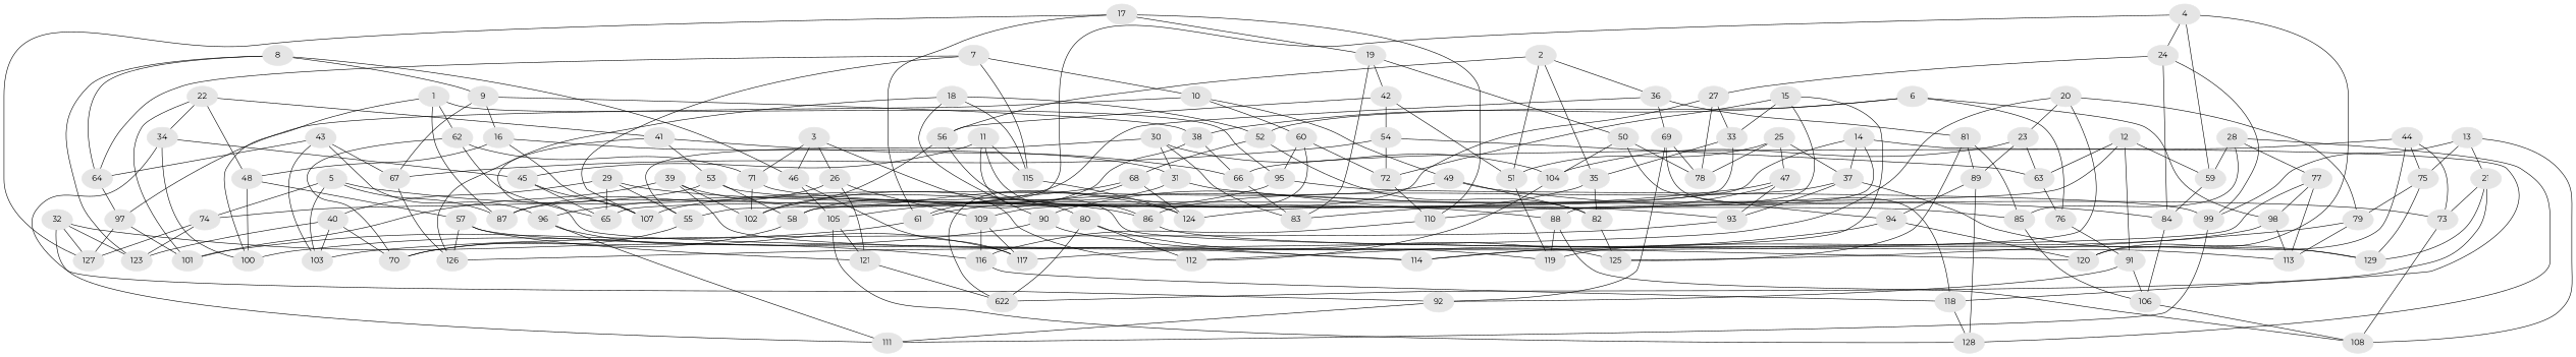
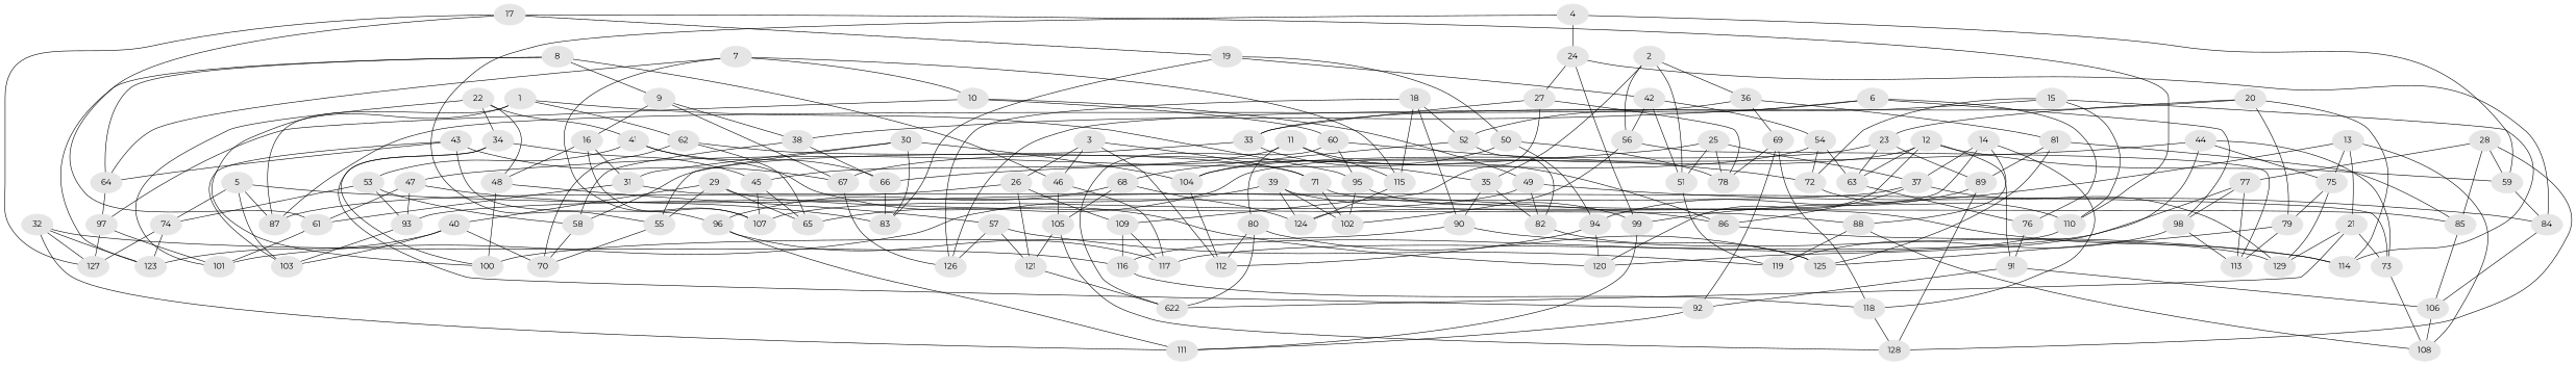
  graph {
    fontname=Montserrat
    node [color=gray90 fontname=Montserrat style=filled]
    edge [fontname=Montserrat]
    1
    62
    87
    95
    100
    71
    65
    70
    99
    102
    2
    35
    36
    51
    56
    90
    82
    69
    81
    119
    113
    3
    26
    46
    112
    109
    121
    105
    117
    85
    4
    24
    55
    59
    120
    27
    84
    5
    74
    86
    103
    123
    127
    129
    6
    38
    52
    76
    98
    58
    66
    68
    91
    7
    10
    64
    107
    115
    49
    60
    97
    124
    8
    9
    16
    67
    31
    48
    126
    72
    n71 [label=622]
    101
    11
    45
    80
    125
    12
    63
    92
    106
    13
    21
    75
    108
    73
    79
    111
    14
    37
    88
    118
    93
    128
    15
    33
    110
    114
    116
    61
    57
    17
    19
    42
    50
    83
    18
    54
    104
    78
    94
    20
    23
    89
    22
    34
    41
    53
    25
    47
    28
    77
    29
    40
    30
    32
    39
    43
    96
    44
    1 -- 62
    1 -- 87
    1 -- 95
    1 -- 100
    62 -- 71
    62 -- 65
    62 -- 70
    95 -- 99
    95 -- 102
    71 -- 102
    71 -- 85
    99 -- 111
    2 -- 35
    2 -- 36
    2 -- 51
    2 -- 56
    35 -- 90
    35 -- 82
    36 -- 87
    36 -- 69
    36 -- 81
    51 -- 119
    56 -- 102
    56 -- 113
    90 -- 100
    90 -- 114
    82 -- 125
    69 -- 92
    69 -- 118
    69 -- 78
    81 -- 85
    81 -- 125
    81 -- 89
    3 -- 71
    3 -- 26
    3 -- 46
    3 -- 112
    26 -- 87
    26 -- 109
    26 -- 121
    46 -- 105
    46 -- 117
    109 -- 117
    109 -- 116
    121 -- n71
    105 -- 121
    105 -- 128
    85 -- 106
    4 -- 24
    4 -- 55
    4 -- 59
-   4 -- 120
+   12 -- 120
    24 -- 99
    24 -- 27
    24 -- 84
    55 -- 70
    59 -- 84
    27 -- 109
    27 -- 33
    27 -- 78
    84 -- 106
    5 -- 87
    5 -- 74
    5 -- 86
    5 -- 103
    74 -- 123
    74 -- 127
    86 -- 129
    6 -- 38
    6 -- 52
    6 -- 76
    6 -- 98
    38 -- 58
    38 -- 66
    52 -- 82
    52 -- 68
    76 -- 91
    98 -- 119
    98 -- 113
    58 -- 70
    66 -- 83
    68 -- 105
    68 -- 124
    68 -- 96
    91 -- 92
    91 -- 106
    7 -- 10
    7 -- 64
    7 -- 107
    7 -- 115
    10 -- 49
    10 -- 60
    10 -- 97
    64 -- 97
    115 -- 124
    49 -- 82
    49 -- 84
    49 -- 107
    60 -- 95
    60 -- 72
    60 -- n71
    97 -- 127
    97 -- 101
    8 -- 46
    8 -- 123
    8 -- 64
    8 -- 9
    9 -- 38
    9 -- 16
    9 -- 67
    16 -- 107
    16 -- 31
    16 -- 48
    67 -- 126
    31 -- 73
    31 -- 61
    48 -- 100
    48 -- 57
    72 -- 110
    11 -- 86
    11 -- 115
    11 -- 45
    11 -- 80
    45 -- 65
    45 -- 107
    80 -- 112
    80 -- n71
    80 -- 125
    12 -- 65
    12 -- 59
    12 -- 91
    12 -- 63
    63 -- 76
    92 -- 111
    106 -- 108
    13 -- 99
    13 -- 21
    13 -- 75
    13 -- 108
    21 -- 129
    21 -- n71
    21 -- 73
    75 -- 129
    75 -- 79
    73 -- 108
    79 -- 113
    79 -- 125
    14 -- 124
    14 -- 37
    14 -- 88
    14 -- 118
    37 -- 86
    37 -- 129
    37 -- 93
    88 -- 119
    88 -- 108
    118 -- 128
    93 -- 103
    15 -- 72
    15 -- 33
    15 -- 110
    15 -- 114
    33 -- 35
    33 -- 58
    110 -- 116
    116 -- 118
    61 -- 101
    57 -- 119
    57 -- 121
    57 -- 126
    17 -- 127
    17 -- 110
    17 -- 61
    17 -- 19
    19 -- 42
    19 -- 50
    19 -- 83
    42 -- 51
    42 -- 56
    42 -- 54
    50 -- 104
    50 -- 78
    50 -- 94
    18 -- 90
    18 -- 52
    18 -- 115
    18 -- 126
    54 -- 67
    54 -- 72
    54 -- 63
    104 -- 112
    94 -- 112
    94 -- 120
    20 -- 126
    20 -- 79
    20 -- 114
    20 -- 23
    23 -- 63
    23 -- 104
    23 -- 89
    89 -- 128
    89 -- 94
    22 -- 48
    22 -- 101
    22 -- 34
    22 -- 41
    34 -- 100
    34 -- 45
    34 -- 92
    41 -- 120
    41 -- 66
    41 -- 53
    53 -- 74
    53 -- 58
    53 -- 93
    25 -- 51
    25 -- 37
    25 -- 78
    25 -- 47
    47 -- 93
    47 -- 61
    47 -- 83
    28 -- 85
    28 -- 59
    28 -- 128
    28 -- 77
    77 -- 113
    77 -- 117
    77 -- 98
    29 -- 65
    29 -- 55
    29 -- 88
    29 -- 40
    40 -- 70
    40 -- 103
    40 -- 123
    30 -- 55
    30 -- 31
    30 -- 83
    30 -- 104
    32 -- 123
    32 -- 127
    32 -- 111
    32 -- 116
    39 -- 102
    39 -- 124
    39 -- 101
    39 -- 114
    43 -- 103
    43 -- 64
    43 -- 67
    43 -- 96
    96 -- 117
    96 -- 111
    44 -- 120
    44 -- 66
    44 -- 75
    44 -- 73
  }
